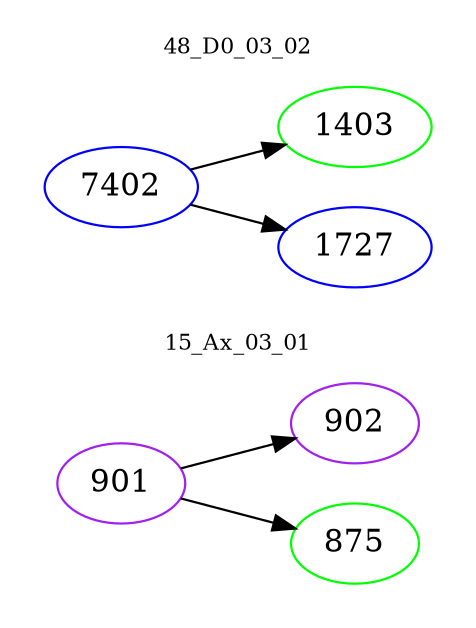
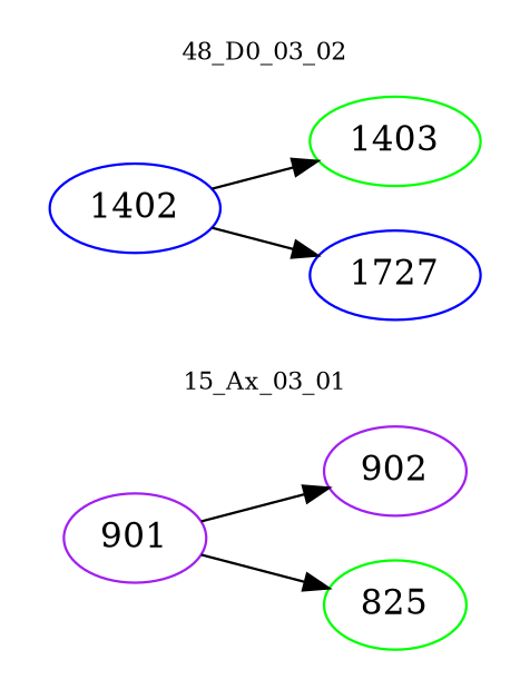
  digraph {
    rankdir=LR
    node [color=purple]
    edge [color=black]
    n1 [label=901]
-   n2 [color=green label=875]
+   n2 [color=green label=825]
    n3 [label=902]
-   n4 [color=blue label=7402]
+   n4 [color=blue label=1402]
    n5 [color=blue label=1727]
    n6 [color=green label=1403]
    subgraph cluster_1 {
      color=white
      fontsize=10
      label="15_Ax_03_01"
      n1
      n2
      n3
    }
    subgraph cluster_2 {
      color=white
      fontsize=10
      label="48_D0_03_02"
      n4
      n5
      n6
    }
    n1 -> n2
    n1 -> n3
    n4 -> n5
    n4 -> n6
  }
